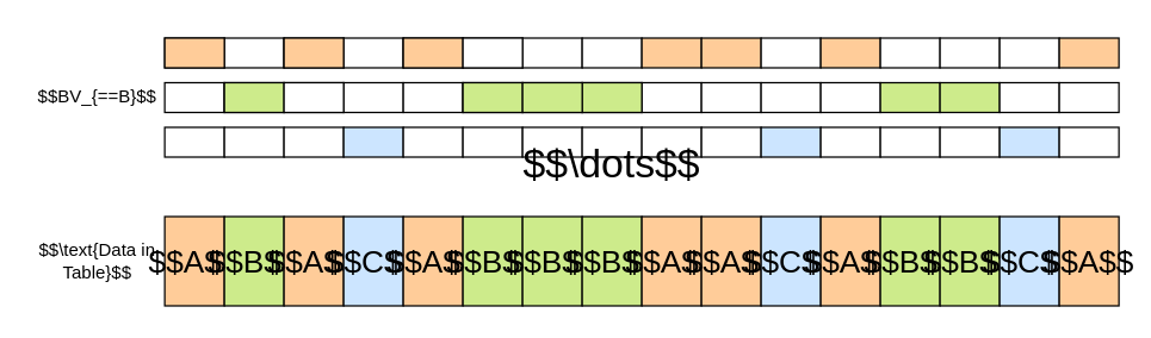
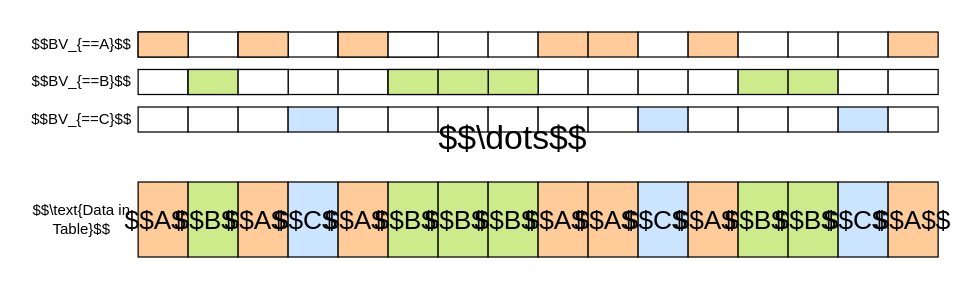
  <mxCell id="0" />
  <mxCell id="1" parent="0" />
  <mxCell id="2" value="$$A$$" style="rounded=0;whiteSpace=wrap;html=1;fillColor=#ffcc99;strokeColor=#000000;fontSize=21;" vertex="1" parent="1"><mxGeometry x="110" y="145" width="40" height="60" as="geometry" /></mxCell>
  <mxCell id="3" value="" style="rounded=0;whiteSpace=wrap;html=1;fillColor=#FFFFFF;strokeColor=#000000;" vertex="1" parent="1"><mxGeometry x="110" y="85" width="40" height="20" as="geometry" /></mxCell>
  <mxCell id="4" value="&lt;span style=&quot;font-size: 21px;&quot;&gt;$$B$$&lt;/span&gt;" style="rounded=0;whiteSpace=wrap;html=1;fillColor=#cdeb8b;strokeColor=#000000;" vertex="1" parent="1"><mxGeometry x="150" y="145" width="40" height="60" as="geometry" /></mxCell>
  <mxCell id="5" value="&lt;span style=&quot;font-size: 21px;&quot;&gt;$$A$$&lt;/span&gt;" style="rounded=0;whiteSpace=wrap;html=1;fillColor=#ffcc99;strokeColor=#000000;" vertex="1" parent="1"><mxGeometry x="190" y="145" width="40" height="60" as="geometry" /></mxCell>
  <mxCell id="6" value="&lt;span style=&quot;font-size: 21px;&quot;&gt;$$C$$&lt;/span&gt;" style="rounded=0;whiteSpace=wrap;html=1;fillColor=#cce5ff;strokeColor=#000000;" vertex="1" parent="1"><mxGeometry x="230" y="145" width="40" height="60" as="geometry" /></mxCell>
  <mxCell id="7" value="&lt;span style=&quot;font-size: 21px;&quot;&gt;$$A$$&lt;/span&gt;" style="rounded=0;whiteSpace=wrap;html=1;fillColor=#ffcc99;strokeColor=#000000;" vertex="1" parent="1"><mxGeometry x="270" y="145" width="40" height="60" as="geometry" /></mxCell>
  <mxCell id="8" value="&lt;span style=&quot;font-size: 21px;&quot;&gt;$$B$$&lt;/span&gt;" style="rounded=0;whiteSpace=wrap;html=1;fillColor=#cdeb8b;strokeColor=#000000;" vertex="1" parent="1"><mxGeometry x="310" y="145" width="40" height="60" as="geometry" /></mxCell>
  <mxCell id="9" value="&lt;span style=&quot;font-size: 21px;&quot;&gt;$$B$$&lt;/span&gt;" style="rounded=0;whiteSpace=wrap;html=1;fillColor=#cdeb8b;strokeColor=#000000;" vertex="1" parent="1"><mxGeometry x="350" y="145" width="40" height="60" as="geometry" /></mxCell>
  <mxCell id="10" value="&lt;span style=&quot;font-size: 21px;&quot;&gt;$$B$$&lt;/span&gt;" style="rounded=0;whiteSpace=wrap;html=1;fillColor=#cdeb8b;strokeColor=#000000;" vertex="1" parent="1"><mxGeometry x="390" y="145" width="40" height="60" as="geometry" /></mxCell>
  <mxCell id="11" value="&lt;span style=&quot;font-size: 21px;&quot;&gt;$$A$$&lt;/span&gt;" style="rounded=0;whiteSpace=wrap;html=1;fillColor=#ffcc99;strokeColor=#000000;" vertex="1" parent="1"><mxGeometry x="430" y="145" width="40" height="60" as="geometry" /></mxCell>
  <mxCell id="12" value="&lt;span style=&quot;font-size: 21px;&quot;&gt;$$A$$&lt;/span&gt;" style="rounded=0;whiteSpace=wrap;html=1;fillColor=#ffcc99;strokeColor=#000000;" vertex="1" parent="1"><mxGeometry x="470" y="145" width="40" height="60" as="geometry" /></mxCell>
  <mxCell id="13" value="&lt;span style=&quot;font-size: 21px;&quot;&gt;$$C$$&lt;/span&gt;" style="rounded=0;whiteSpace=wrap;html=1;fillColor=#cce5ff;strokeColor=#000000;" vertex="1" parent="1"><mxGeometry x="510" y="145" width="40" height="60" as="geometry" /></mxCell>
  <mxCell id="14" value="&lt;span style=&quot;font-size: 21px;&quot;&gt;$$A$$&lt;/span&gt;" style="rounded=0;whiteSpace=wrap;html=1;fillColor=#ffcc99;strokeColor=#000000;" vertex="1" parent="1"><mxGeometry x="550" y="145" width="40" height="60" as="geometry" /></mxCell>
  <mxCell id="15" value="&lt;span style=&quot;font-size: 21px;&quot;&gt;$$B$$&lt;/span&gt;" style="rounded=0;whiteSpace=wrap;html=1;fillColor=#cdeb8b;strokeColor=#000000;" vertex="1" parent="1"><mxGeometry x="590" y="145" width="40" height="60" as="geometry" /></mxCell>
  <mxCell id="16" value="&lt;span style=&quot;font-size: 21px;&quot;&gt;$$B$$&lt;/span&gt;" style="rounded=0;whiteSpace=wrap;html=1;fillColor=#cdeb8b;strokeColor=#000000;" vertex="1" parent="1"><mxGeometry x="630" y="145" width="40" height="60" as="geometry" /></mxCell>
  <mxCell id="17" value="&lt;span style=&quot;font-size: 21px;&quot;&gt;$$C$$&lt;/span&gt;" style="rounded=0;whiteSpace=wrap;html=1;fillColor=#cce5ff;strokeColor=#000000;" vertex="1" parent="1"><mxGeometry x="670" y="145" width="40" height="60" as="geometry" /></mxCell>
  <mxCell id="18" value="&lt;span style=&quot;font-size: 21px;&quot;&gt;$$A$$&lt;/span&gt;" style="rounded=0;whiteSpace=wrap;html=1;fillColor=#ffcc99;strokeColor=#000000;" vertex="1" parent="1"><mxGeometry x="710" y="145" width="40" height="60" as="geometry" /></mxCell>
  <mxCell id="19" value="" style="rounded=0;whiteSpace=wrap;html=1;fillColor=#FFFFFF;strokeColor=#000000;" vertex="1" parent="1"><mxGeometry x="150" y="85" width="40" height="20" as="geometry" /></mxCell>
  <mxCell id="20" value="" style="rounded=0;whiteSpace=wrap;html=1;fillColor=#FFFFFF;strokeColor=#000000;" vertex="1" parent="1"><mxGeometry x="190" y="85" width="40" height="20" as="geometry" /></mxCell>
  <mxCell id="21" value="" style="rounded=0;whiteSpace=wrap;html=1;fillColor=#cce5ff;strokeColor=#000000;" vertex="1" parent="1"><mxGeometry x="230" y="85" width="40" height="20" as="geometry" /></mxCell>
  <mxCell id="22" value="" style="rounded=0;whiteSpace=wrap;html=1;fillColor=#FFFFFF;strokeColor=#000000;" vertex="1" parent="1"><mxGeometry x="270" y="85" width="40" height="20" as="geometry" /></mxCell>
  <mxCell id="23" value="" style="rounded=0;whiteSpace=wrap;html=1;fillColor=#FFFFFF;strokeColor=#000000;" vertex="1" parent="1"><mxGeometry x="310" y="85" width="40" height="20" as="geometry" /></mxCell>
  <mxCell id="24" value="" style="rounded=0;whiteSpace=wrap;html=1;fillColor=#FFFFFF;strokeColor=#000000;" vertex="1" parent="1"><mxGeometry x="350" y="85" width="40" height="20" as="geometry" /></mxCell>
  <mxCell id="25" value="" style="rounded=0;whiteSpace=wrap;html=1;fillColor=#FFFFFF;strokeColor=#000000;" vertex="1" parent="1"><mxGeometry x="390" y="85" width="40" height="20" as="geometry" /></mxCell>
  <mxCell id="26" value="" style="rounded=0;whiteSpace=wrap;html=1;fillColor=#FFFFFF;strokeColor=#000000;" vertex="1" parent="1"><mxGeometry x="430" y="85" width="40" height="20" as="geometry" /></mxCell>
  <mxCell id="27" value="" style="rounded=0;whiteSpace=wrap;html=1;fillColor=#FFFFFF;strokeColor=#000000;" vertex="1" parent="1"><mxGeometry x="470" y="85" width="40" height="20" as="geometry" /></mxCell>
  <mxCell id="28" value="" style="rounded=0;whiteSpace=wrap;html=1;fillColor=#cce5ff;strokeColor=#000000;" vertex="1" parent="1"><mxGeometry x="510" y="85" width="40" height="20" as="geometry" /></mxCell>
  <mxCell id="29" value="" style="rounded=0;whiteSpace=wrap;html=1;fillColor=#FFFFFF;strokeColor=#000000;" vertex="1" parent="1"><mxGeometry x="550" y="85" width="40" height="20" as="geometry" /></mxCell>
  <mxCell id="30" value="" style="rounded=0;whiteSpace=wrap;html=1;fillColor=#FFFFFF;strokeColor=#000000;" vertex="1" parent="1"><mxGeometry x="590" y="85" width="40" height="20" as="geometry" /></mxCell>
  <mxCell id="31" value="" style="rounded=0;whiteSpace=wrap;html=1;fillColor=#FFFFFF;strokeColor=#000000;" vertex="1" parent="1"><mxGeometry x="630" y="85" width="40" height="20" as="geometry" /></mxCell>
  <mxCell id="32" value="" style="rounded=0;whiteSpace=wrap;html=1;fillColor=#cce5ff;strokeColor=#000000;" vertex="1" parent="1"><mxGeometry x="670" y="85" width="40" height="20" as="geometry" /></mxCell>
  <mxCell id="33" value="" style="rounded=0;whiteSpace=wrap;html=1;fillColor=#FFFFFF;strokeColor=#000000;" vertex="1" parent="1"><mxGeometry x="710" y="85" width="40" height="20" as="geometry" /></mxCell>
  <mxCell id="34" value="" style="rounded=0;whiteSpace=wrap;html=1;fillColor=#FFFFFF;strokeColor=#000000;" vertex="1" parent="1"><mxGeometry x="110" y="55" width="40" height="20" as="geometry" /></mxCell>
  <mxCell id="35" value="" style="rounded=0;whiteSpace=wrap;html=1;fillColor=#FFFFFF;strokeColor=#000000;" vertex="1" parent="1"><mxGeometry x="150" y="55" width="40" height="20" as="geometry" /></mxCell>
  <mxCell id="36" value="" style="rounded=0;whiteSpace=wrap;html=1;fillColor=#FFFFFF;strokeColor=#000000;" vertex="1" parent="1"><mxGeometry x="190" y="55" width="40" height="20" as="geometry" /></mxCell>
  <mxCell id="37" value="" style="rounded=0;whiteSpace=wrap;html=1;fillColor=#FFFFFF;strokeColor=#000000;" vertex="1" parent="1"><mxGeometry x="230" y="55" width="40" height="20" as="geometry" /></mxCell>
  <mxCell id="38" value="" style="rounded=0;whiteSpace=wrap;html=1;fillColor=#FFFFFF;strokeColor=#000000;" vertex="1" parent="1"><mxGeometry x="270" y="55" width="40" height="20" as="geometry" /></mxCell>
  <mxCell id="39" value="" style="rounded=0;whiteSpace=wrap;html=1;fillColor=#FFFFFF;strokeColor=#000000;" vertex="1" parent="1"><mxGeometry x="310" y="55" width="40" height="20" as="geometry" /></mxCell>
  <mxCell id="40" value="" style="rounded=0;whiteSpace=wrap;html=1;fillColor=#FFFFFF;strokeColor=#000000;" vertex="1" parent="1"><mxGeometry x="350" y="55" width="40" height="20" as="geometry" /></mxCell>
  <mxCell id="41" value="" style="rounded=0;whiteSpace=wrap;html=1;fillColor=#FFFFFF;strokeColor=#000000;" vertex="1" parent="1"><mxGeometry x="390" y="55" width="40" height="20" as="geometry" /></mxCell>
  <mxCell id="42" value="" style="rounded=0;whiteSpace=wrap;html=1;fillColor=#FFFFFF;strokeColor=#000000;" vertex="1" parent="1"><mxGeometry x="430" y="55" width="40" height="20" as="geometry" /></mxCell>
  <mxCell id="43" value="" style="rounded=0;whiteSpace=wrap;html=1;fillColor=#FFFFFF;strokeColor=#000000;" vertex="1" parent="1"><mxGeometry x="470" y="55" width="40" height="20" as="geometry" /></mxCell>
  <mxCell id="44" value="" style="rounded=0;whiteSpace=wrap;html=1;fillColor=#FFFFFF;strokeColor=#000000;" vertex="1" parent="1"><mxGeometry x="510" y="55" width="40" height="20" as="geometry" /></mxCell>
  <mxCell id="45" value="" style="rounded=0;whiteSpace=wrap;html=1;fillColor=#FFFFFF;strokeColor=#000000;" vertex="1" parent="1"><mxGeometry x="550" y="55" width="40" height="20" as="geometry" /></mxCell>
  <mxCell id="46" value="" style="rounded=0;whiteSpace=wrap;html=1;fillColor=#cdeb8b;strokeColor=#000000;" vertex="1" parent="1"><mxGeometry x="590" y="55" width="40" height="20" as="geometry" /></mxCell>
  <mxCell id="47" value="" style="rounded=0;whiteSpace=wrap;html=1;fillColor=#cdeb8b;strokeColor=#000000;" vertex="1" parent="1"><mxGeometry x="630" y="55" width="40" height="20" as="geometry" /></mxCell>
  <mxCell id="48" value="" style="rounded=0;whiteSpace=wrap;html=1;fillColor=#FFFFFF;strokeColor=#000000;" vertex="1" parent="1"><mxGeometry x="670" y="55" width="40" height="20" as="geometry" /></mxCell>
  <mxCell id="49" value="" style="rounded=0;whiteSpace=wrap;html=1;fillColor=#FFFFFF;strokeColor=#000000;" vertex="1" parent="1"><mxGeometry x="710" y="55" width="40" height="20" as="geometry" /></mxCell>
  <mxCell id="50" value="" style="rounded=0;whiteSpace=wrap;html=1;strokeColor=#000000;" vertex="1" parent="1"><mxGeometry x="110" y="25" width="40" height="20" as="geometry" /></mxCell>
  <mxCell id="51" value="" style="rounded=0;whiteSpace=wrap;html=1;fillColor=#FFFFFF;strokeColor=#000000;" vertex="1" parent="1"><mxGeometry x="150" y="25" width="40" height="20" as="geometry" /></mxCell>
  <mxCell id="52" value="" style="rounded=0;whiteSpace=wrap;html=1;strokeColor=#000000;" vertex="1" parent="1"><mxGeometry x="190" y="25" width="40" height="20" as="geometry" /></mxCell>
  <mxCell id="53" value="" style="rounded=0;whiteSpace=wrap;html=1;fillColor=#FFFFFF;strokeColor=#000000;" vertex="1" parent="1"><mxGeometry x="230" y="25" width="40" height="20" as="geometry" /></mxCell>
  <mxCell id="54" value="" style="rounded=0;whiteSpace=wrap;html=1;strokeColor=#000000;" vertex="1" parent="1"><mxGeometry x="270" y="25" width="40" height="20" as="geometry" /></mxCell>
  <mxCell id="55" value="" style="rounded=0;whiteSpace=wrap;html=1;strokeColor=#000000;" vertex="1" parent="1"><mxGeometry x="310" y="25" width="40" height="20" as="geometry" /></mxCell>
  <mxCell id="56" value="" style="rounded=0;whiteSpace=wrap;html=1;fillColor=#FFFFFF;strokeColor=#000000;" vertex="1" parent="1"><mxGeometry x="350" y="25" width="40" height="20" as="geometry" /></mxCell>
  <mxCell id="57" value="" style="rounded=0;whiteSpace=wrap;html=1;fillColor=#FFFFFF;strokeColor=#000000;" vertex="1" parent="1"><mxGeometry x="390" y="25" width="40" height="20" as="geometry" /></mxCell>
  <mxCell id="58" value="" style="rounded=0;whiteSpace=wrap;html=1;fillColor=#ffcc99;strokeColor=#000000;" vertex="1" parent="1"><mxGeometry x="430" y="25" width="40" height="20" as="geometry" /></mxCell>
  <mxCell id="59" value="" style="rounded=0;whiteSpace=wrap;html=1;fillColor=#ffcc99;strokeColor=#000000;" vertex="1" parent="1"><mxGeometry x="470" y="25" width="40" height="20" as="geometry" /></mxCell>
  <mxCell id="60" value="" style="rounded=0;whiteSpace=wrap;html=1;fillColor=#FFFFFF;strokeColor=#000000;" vertex="1" parent="1"><mxGeometry x="510" y="25" width="40" height="20" as="geometry" /></mxCell>
  <mxCell id="61" value="" style="rounded=0;whiteSpace=wrap;html=1;fillColor=#ffcc99;strokeColor=#000000;" vertex="1" parent="1"><mxGeometry x="550" y="25" width="40" height="20" as="geometry" /></mxCell>
  <mxCell id="62" value="" style="rounded=0;whiteSpace=wrap;html=1;fillColor=#FFFFFF;strokeColor=#000000;" vertex="1" parent="1"><mxGeometry x="590" y="25" width="40" height="20" as="geometry" /></mxCell>
  <mxCell id="63" value="" style="rounded=0;whiteSpace=wrap;html=1;fillColor=#FFFFFF;strokeColor=#000000;" vertex="1" parent="1"><mxGeometry x="630" y="25" width="40" height="20" as="geometry" /></mxCell>
  <mxCell id="64" value="" style="rounded=0;whiteSpace=wrap;html=1;fillColor=#FFFFFF;strokeColor=#000000;" vertex="1" parent="1"><mxGeometry x="670" y="25" width="40" height="20" as="geometry" /></mxCell>
  <mxCell id="65" value="" style="rounded=0;whiteSpace=wrap;html=1;fillColor=#ffcc99;strokeColor=#000000;" vertex="1" parent="1"><mxGeometry x="710" y="25" width="40" height="20" as="geometry" /></mxCell>
+ <mxCell id="66" value="$$BV_{==A}$$" style="text;html=1;strokeColor=none;fillColor=none;align=center;verticalAlign=middle;whiteSpace=wrap;rounded=0;" vertex="1" parent="1"><mxGeometry x="20" y="20" width="90" height="30" as="geometry" /></mxCell>
  <mxCell id="67" value="$$BV_{==B}$$" style="text;html=1;strokeColor=none;fillColor=none;align=center;verticalAlign=middle;whiteSpace=wrap;rounded=0;" vertex="1" parent="1"><mxGeometry x="20" y="50" width="90" height="30" as="geometry" /></mxCell>
+ <mxCell id="68" value="$$BV_{==C}$$" style="text;html=1;strokeColor=none;fillColor=none;align=center;verticalAlign=middle;whiteSpace=wrap;rounded=0;" vertex="1" parent="1"><mxGeometry x="20" y="80" width="90" height="30" as="geometry" /></mxCell>
  <mxCell id="69" value="" style="rounded=0;whiteSpace=wrap;html=1;fillColor=#ffcc99;strokeColor=#000000;" vertex="1" parent="1"><mxGeometry x="110" y="25" width="40" height="20" as="geometry" /></mxCell>
  <mxCell id="70" value="" style="rounded=0;whiteSpace=wrap;html=1;fillColor=#ffcc99;strokeColor=#000000;" vertex="1" parent="1"><mxGeometry x="190" y="25" width="40" height="20" as="geometry" /></mxCell>
  <mxCell id="71" value="" style="rounded=0;whiteSpace=wrap;html=1;fillColor=#ffcc99;strokeColor=#000000;" vertex="1" parent="1"><mxGeometry x="270" y="25" width="40" height="20" as="geometry" /></mxCell>
  <mxCell id="72" value="" style="rounded=0;whiteSpace=wrap;html=1;fillColor=#FFFFFF;strokeColor=#000000;" vertex="1" parent="1"><mxGeometry x="310" y="25" width="40" height="20" as="geometry" /></mxCell>
  <mxCell id="73" value="" style="rounded=0;whiteSpace=wrap;html=1;fillColor=#cdeb8b;strokeColor=#000000;" vertex="1" parent="1"><mxGeometry x="150" y="55" width="40" height="20" as="geometry" /></mxCell>
  <mxCell id="74" value="" style="rounded=0;whiteSpace=wrap;html=1;fillColor=#FFFFFF;strokeColor=#000000;" vertex="1" parent="1"><mxGeometry x="190" y="55" width="40" height="20" as="geometry" /></mxCell>
  <mxCell id="75" value="" style="rounded=0;whiteSpace=wrap;html=1;fillColor=#cdeb8b;strokeColor=#000000;" vertex="1" parent="1"><mxGeometry x="310" y="55" width="40" height="20" as="geometry" /></mxCell>
  <mxCell id="76" value="" style="rounded=0;whiteSpace=wrap;html=1;fillColor=#cdeb8b;strokeColor=#000000;" vertex="1" parent="1"><mxGeometry x="390" y="55" width="40" height="20" as="geometry" /></mxCell>
  <mxCell id="77" value="$$\dots$$" style="text;html=1;strokeColor=none;fillColor=none;align=center;verticalAlign=middle;whiteSpace=wrap;rounded=0;fontSize=27;" vertex="1" parent="1"><mxGeometry x="365" y="95" width="90" height="30" as="geometry" /></mxCell>
  <mxCell id="78" value="$$\text{Data in Table}$$" style="text;html=1;strokeColor=none;fillColor=none;align=center;verticalAlign=middle;whiteSpace=wrap;rounded=0;" vertex="1" parent="1"><mxGeometry x="20" y="160" width="90" height="30" as="geometry" /></mxCell>
  <mxCell id="79" value="" style="rounded=0;whiteSpace=wrap;html=1;fillColor=#cdeb8b;strokeColor=#000000;" vertex="1" parent="1"><mxGeometry x="350" y="55" width="40" height="20" as="geometry" /></mxCell>
